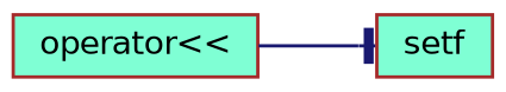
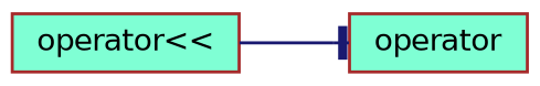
  digraph {
    rankdir=LR
    node [color=brown fillcolor=aquamarine fontname=Helvetica fontsize=10 shape=record style=filled]
    n1 [fontcolor=black height=0.2 label="operator\<\<" width=0.4]
-   n2 [height=0.2 label=setf width=0.4]
+   n2 [height=0.2 label=operator width=0.4]
    n1 -> n2 [color=midnightblue fontname=Helvetica fontsize=10 labelfontname=Helvetica labelfontsize=10 style=solid arrowhead=tee]
  }
